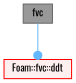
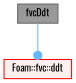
  digraph {
    rankdir=TB
    fontname=Oswald
    node [fontname=Oswald fontsize=10 shape=box style=filled]
-   n1 [color=gray40 fillcolor=grey60 fontcolor=black height=0.2 label=fvc width=0.4]
+   n1 [color=gray40 fillcolor=grey60 fontcolor=black height=0.2 label=fvcDdt width=0.4]
    n2 [color=red fillcolor="#FFF0F0" height=0.2 label="Foam::fvc::ddt" width=0.4]
    n1 -> n2 [color=steelblue1 fontname=Oswald fontsize=10 labelfontname=Helvetica labelfontsize=10 style=solid arrowhead=dot]
  }
